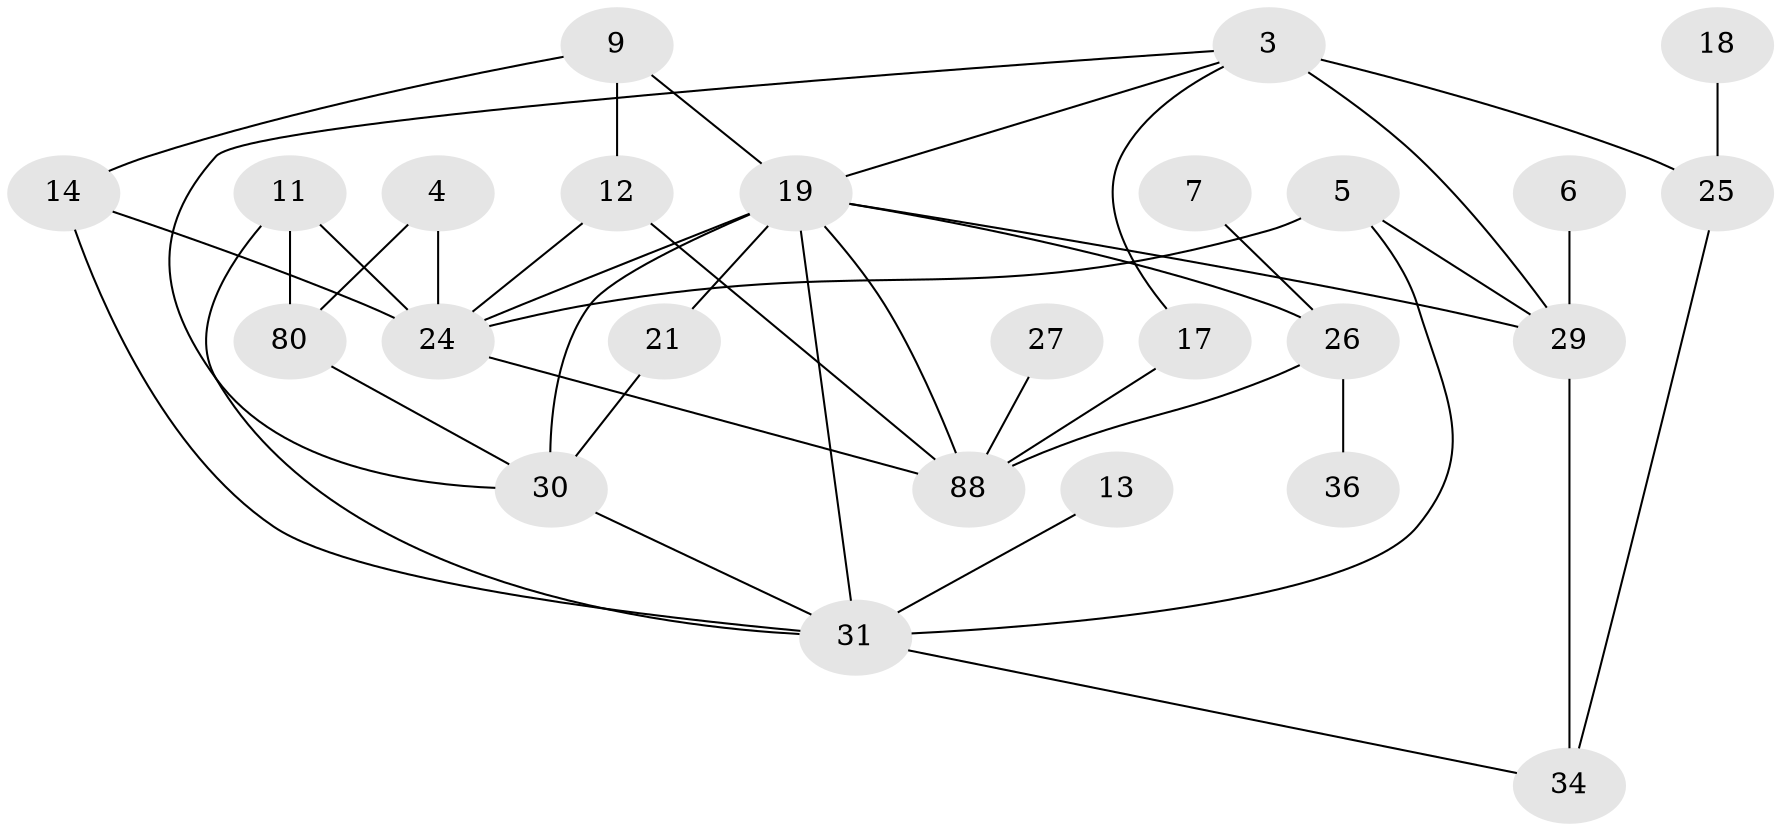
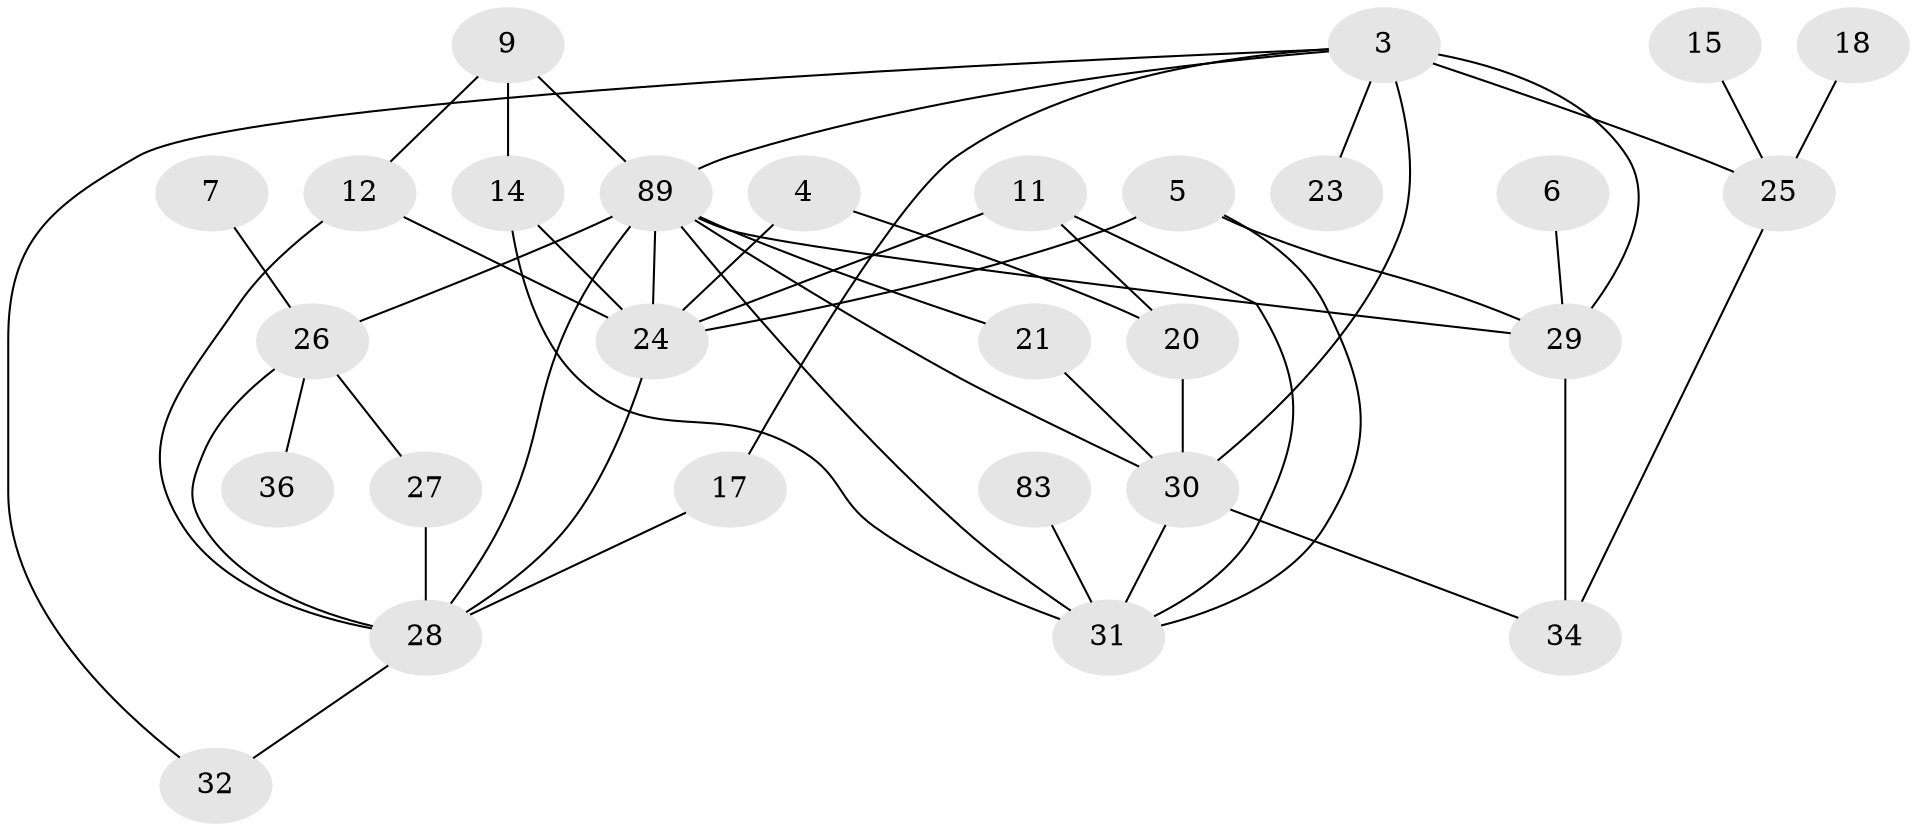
  graph {
    node [color=gray90 style=filled]
    edge [weight=1.0]
    3
    17
-   19
+   19 [label=89]
+   23
    25
    29
    30
-   28 [label=88]
+   32
+   28
    24
    31
    26
    21
    34
    4
-   20 [label=80]
+   20
    5
    6
    7
    27
    36
    9
    12
    14
    11
-   13
+   13 [label=83]
+   15
    18
    3 -- 17
    3 -- 19
+   3 -- 23
    3 -- 25 [weight=2.0]
    3 -- 29
    3 -- 30
+   3 -- 32
    17 -- 28
    19 -- 29
    19 -- 30
    19 -- 28
    19 -- 24 [weight=2.0]
    19 -- 31
    19 -- 26
    19 -- 21
    25 -- 34
    29 -- 34
    30 -- 31
+   28 -- 32
    24 -- 28
-   31 -- 34
+   30 -- 34
    26 -- 28
+   26 -- 27 [weight=2.0]
    26 -- 36
    21 -- 30
    4 -- 24
    4 -- 20
    20 -- 30
    5 -- 29
    5 -- 24 [weight=2.0]
    5 -- 31
    6 -- 29
    7 -- 26
    27 -- 28
    9 -- 19
    9 -- 12
    9 -- 14
    12 -- 28
    12 -- 24
    14 -- 24
    14 -- 31
    11 -- 24
    11 -- 31
    11 -- 20
    13 -- 31
+   15 -- 25
    18 -- 25
  }
